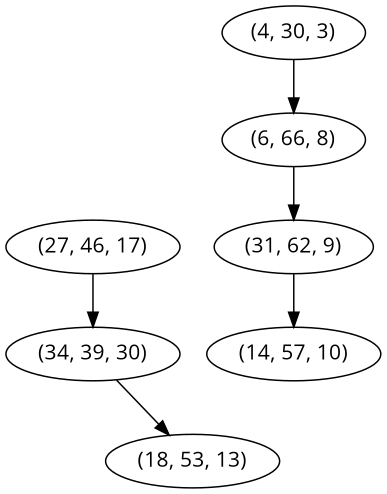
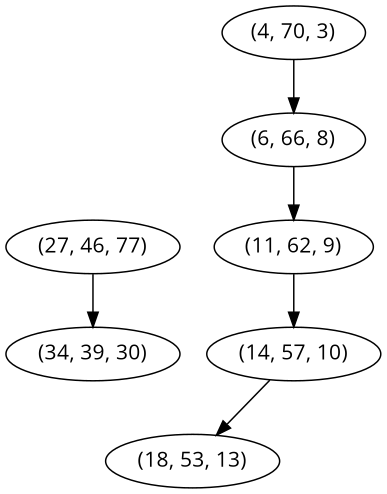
  digraph {
    fontname="Open Sans"
    node [fontname="Open Sans"]
    edge [fontname="Open Sans"]
    n1 [label="(6, 66, 8)"]
-   "(4, 70, 3)" [label="(4, 30, 3)"]
-   "(11, 62, 9)" [label="(31, 62, 9)"]
+   "(4, 70, 3)"
+   "(11, 62, 9)"
    "(14, 57, 10)"
    "(18, 53, 13)"
    n6 [label="(34, 39, 30)"]
-   "(27, 46, 17)"
+   "(27, 46, 17)" [label="(27, 46, 77)"]
    n1 -> "(11, 62, 9)"
    "(4, 70, 3)" -> n1
    "(11, 62, 9)" -> "(14, 57, 10)"
-   n6 -> "(18, 53, 13)"
+   "(14, 57, 10)" -> "(18, 53, 13)"
    "(27, 46, 17)" -> n6
  }
